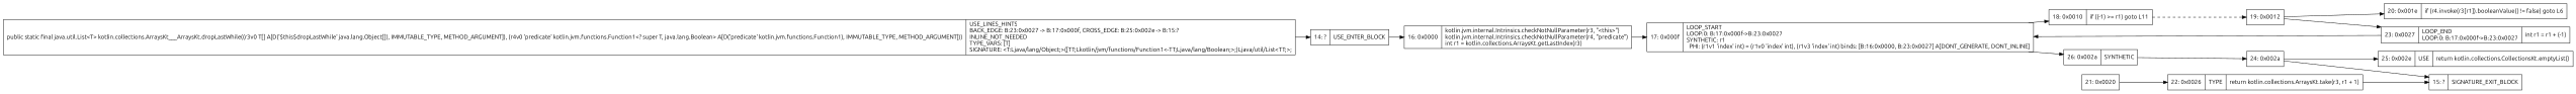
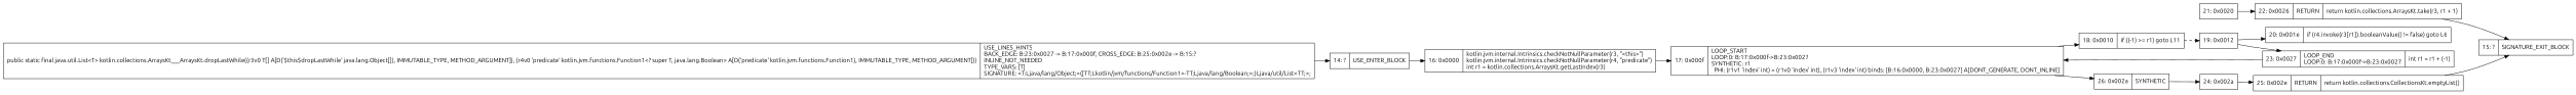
  digraph {
    fontname=Ubuntu
    rankdir=LR
    node [fontname=Ubuntu shape=record]
    edge [fontname=Ubuntu]
    n1 [label="{14\:\ ?|USE_ENTER_BLOCK\l}"]
    n2 [label="{16\:\ 0x0000|kotlin.jvm.internal.Intrinsics.checkNotNullParameter(r3, \"\<this\>\")\lkotlin.jvm.internal.Intrinsics.checkNotNullParameter(r4, \"predicate\")\lint r1 = kotlin.collections.ArraysKt.getLastIndex(r3)\l}"]
    n3 [label="{17\:\ 0x000f|LOOP_START\lLOOP:0: B:17:0x000f\-\>B:23:0x0027\lSYNTHETIC: r1 \l  PHI: (r1v1 'index' int) = (r1v0 'index' int), (r1v3 'index' int) binds: [B:16:0x0000, B:23:0x0027] A[DONT_GENERATE, DONT_INLINE]\l}"]
    n4 [label="{18\:\ 0x0010|if ((\-1) \>= r1) goto L11\l}"]
    n5 [label="{26\:\ 0x002a|SYNTHETIC\l}"]
    n6 [label="{19\:\ 0x0012}"]
    n7 [label="{20\:\ 0x001e|if (r4.invoke(r3[r1]).booleanValue() != false) goto L6\l}"]
    n8 [label="{23\:\ 0x0027|LOOP_END\lLOOP:0: B:17:0x000f\-\>B:23:0x0027\l|int r1 = r1 + (\-1)\l}"]
    n9 [label="{24\:\ 0x002a}"]
    n10 [label="{21\:\ 0x0020}"]
-   n11 [label="{22\:\ 0x0026|TYPE\l|return kotlin.collections.ArraysKt.take(r3, r1 + 1)\l}"]
+   n11 [label="{22\:\ 0x0026|RETURN\l|return kotlin.collections.ArraysKt.take(r3, r1 + 1)\l}"]
    n12 [label="{15\:\ ?|SIGNATURE_EXIT_BLOCK\l}"]
-   n13 [label="{25\:\ 0x002e|USE\l|return kotlin.collections.CollectionsKt.emptyList()\l}"]
+   n13 [label="{25\:\ 0x002e|RETURN\l|return kotlin.collections.CollectionsKt.emptyList()\l}"]
    n14 [label="{public static final java.util.List\<T\> kotlin.collections.ArraysKt___ArraysKt.dropLastWhile((r3v0 T[] A[D('$this$dropLastWhile' java.lang.Object[]), IMMUTABLE_TYPE, METHOD_ARGUMENT]), (r4v0 'predicate' kotlin.jvm.functions.Function1\<? super T, java.lang.Boolean\> A[D('predicate' kotlin.jvm.functions.Function1), IMMUTABLE_TYPE, METHOD_ARGUMENT]))  | USE_LINES_HINTS\lBACK_EDGE: B:23:0x0027 \-\> B:17:0x000f, CROSS_EDGE: B:25:0x002e \-\> B:15:?\lINLINE_NOT_NEEDED\lTYPE_VARS: [T]\lSIGNATURE: \<T:Ljava\/lang\/Object;\>([TT;Lkotlin\/jvm\/functions\/Function1\<\-TT;Ljava\/lang\/Boolean;\>;)Ljava\/util\/List\<TT;\>;\l}"]
    n1 -> n2
    n2 -> n3
    n3 -> n4
    n3 -> n5
    n4 -> n6 [style=dashed]
    n5 -> n9
    n6 -> n7
    n6 -> n8
    n8 -> n3
    n9 -> n13
    n10 -> n11
    n11 -> n12
-   n9 -> n12
+   n13 -> n12
    n14 -> n1
  }
